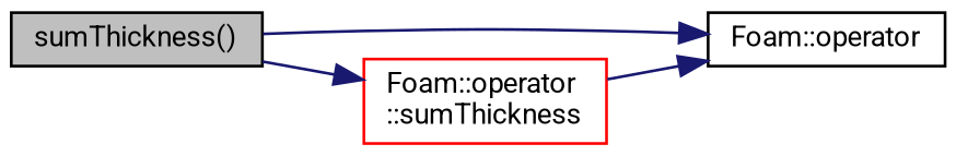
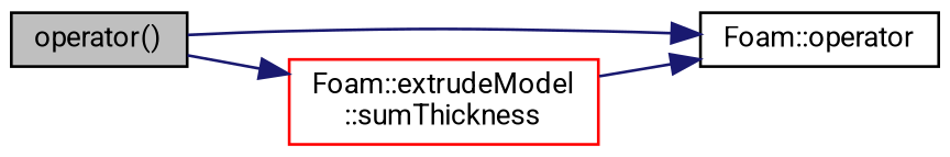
  digraph {
    fontname=Roboto
    rankdir=LR
    node [color=black fontname=Roboto fontsize=10 shape=record]
    edge [color=midnightblue fontname=Roboto fontsize=10 labelfontname=Helvetica labelfontsize=10 style=solid]
-   n1 [fillcolor=grey75 fontcolor=black height=0.2 label="sumThickness()" style=filled width=0.4]
+   n1 [fillcolor=grey75 fontcolor=black height=0.2 label="operator()" style=filled width=0.4]
    n2 [height=0.2 label="Foam::operator" width=0.4]
-   n3 [color=red height=0.2 label="Foam::operator\l::sumThickness" width=0.4]
+   n3 [color=red height=0.2 label="Foam::extrudeModel\l::sumThickness" width=0.4]
    n1 -> n2
    n1 -> n3
    n3 -> n2
  }
